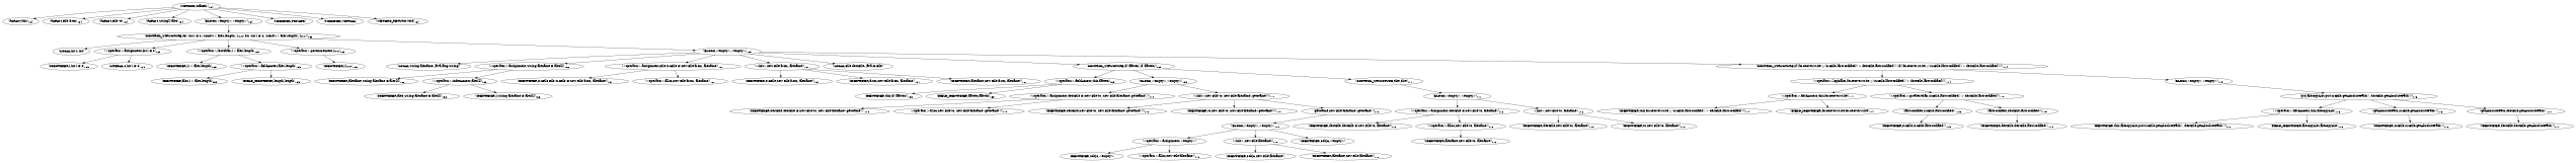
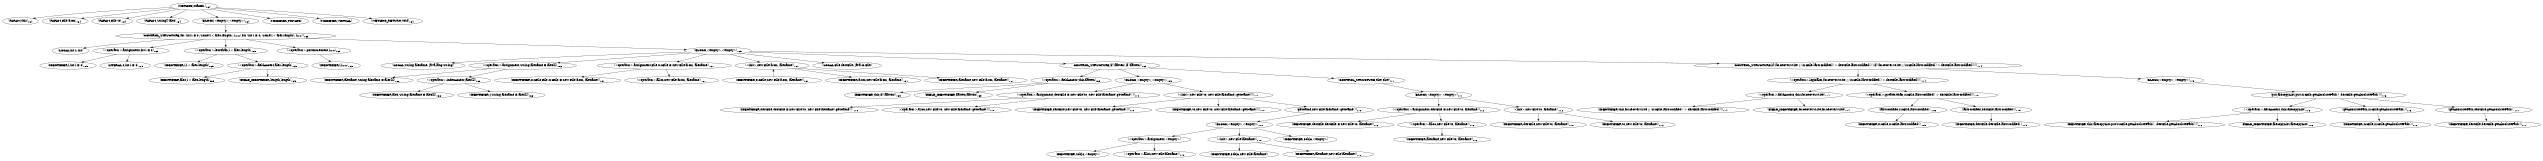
  digraph {
    n1 [label=<(METHOD,scanDir)<SUB>164</SUB>>]
    n2 [label=<(PARAM,this)<SUB>164</SUB>>]
    n3 [label=<(PARAM,File from)<SUB>164</SUB>>]
    n4 [label=<(PARAM,File to)<SUB>164</SUB>>]
    n5 [label=<(PARAM,String[] files)<SUB>164</SUB>>]
    n6 [label=<(BLOCK,&lt;empty&gt;,&lt;empty&gt;)<SUB>164</SUB>>]
    n7 [label=<(MODIFIER,PRIVATE)>]
    n8 [label=<(MODIFIER,VIRTUAL)>]
    n9 [label=<(METHOD_RETURN,void)<SUB>164</SUB>>]
    n10 [label=<(CONTROL_STRUCTURE,for (int i = 0; Some(i &lt; files.length); i++),for (int i = 0; Some(i &lt; files.length); i++))<SUB>165</SUB>>]
    n11 [label=<(LOCAL,int i: int)>]
    n12 [label=<(&lt;operator&gt;.assignment,int i = 0)<SUB>165</SUB>>]
    n13 [label=<(&lt;operator&gt;.lessThan,i &lt; files.length)<SUB>165</SUB>>]
    n14 [label=<(&lt;operator&gt;.postIncrement,i++)<SUB>165</SUB>>]
    n15 [label=<(BLOCK,&lt;empty&gt;,&lt;empty&gt;)<SUB>165</SUB>>]
    n16 [label=<(IDENTIFIER,i,int i = 0)<SUB>165</SUB>>]
    n17 [label=<(LITERAL,0,int i = 0)<SUB>165</SUB>>]
    n18 [label=<(IDENTIFIER,i,i &lt; files.length)<SUB>165</SUB>>]
    n19 [label=<(&lt;operator&gt;.fieldAccess,files.length)<SUB>165</SUB>>]
    n20 [label=<(IDENTIFIER,i,i++)<SUB>165</SUB>>]
    n21 [label=<(LOCAL,String filename: java.lang.String)>]
    n22 [label=<(&lt;operator&gt;.assignment,String filename = files[i])<SUB>166</SUB>>]
    n23 [label=<(&lt;operator&gt;.assignment,File srcFile = new File(from, filename))<SUB>167</SUB>>]
    n24 [label=<(&lt;init&gt;,new File(from, filename))<SUB>167</SUB>>]
    n25 [label=<(LOCAL,File destFile: java.io.File)>]
    n26 [label=<(CONTROL_STRUCTURE,if (flatten),if (flatten))<SUB>169</SUB>>]
    n27 [label=<(CONTROL_STRUCTURE,if (forceOverwrite || (srcFile.lastModified() &gt; destFile.lastModified())),if (forceOverwrite || (srcFile.lastModified() &gt; destFile.lastModified())))<SUB>174</SUB>>]
    n28 [label=<(IDENTIFIER,files,i &lt; files.length)<SUB>265</SUB>>]
    n29 [label=<(FIELD_IDENTIFIER,length,length)<SUB>165</SUB>>]
    n30 [label=<(IDENTIFIER,filename,String filename = files[i])<SUB>166</SUB>>]
    n31 [label=<(&lt;operator&gt;.indexAccess,files[i])<SUB>166</SUB>>]
    n32 [label=<(IDENTIFIER,srcFile,File srcFile = new File(from, filename))<SUB>167</SUB>>]
    n33 [label=<(&lt;operator&gt;.alloc,new File(from, filename))<SUB>167</SUB>>]
    n34 [label=<(IDENTIFIER,srcFile,new File(from, filename))<SUB>167</SUB>>]
    n35 [label=<(IDENTIFIER,from,new File(from, filename))<SUB>167</SUB>>]
    n36 [label=<(IDENTIFIER,filename,new File(from, filename))<SUB>167</SUB>>]
    n37 [label=<(&lt;operator&gt;.fieldAccess,this.flatten)<SUB>169</SUB>>]
    n38 [label=<(BLOCK,&lt;empty&gt;,&lt;empty&gt;)<SUB>169</SUB>>]
    n39 [label=<(CONTROL_STRUCTURE,else,else)<SUB>171</SUB>>]
    n40 [label=<(&lt;operator&gt;.logicalOr,forceOverwrite || (srcFile.lastModified() &gt; destFile.lastModified()))<SUB>174</SUB>>]
    n41 [label=<(BLOCK,&lt;empty&gt;,&lt;empty&gt;)<SUB>175</SUB>>]
    n42 [label=<(IDENTIFIER,files,String filename = files[i])<SUB>166</SUB>>]
    n43 [label=<(IDENTIFIER,i,String filename = files[i])<SUB>166</SUB>>]
    n44 [label=<(IDENTIFIER,this,if (flatten))<SUB>169</SUB>>]
    n45 [label=<(FIELD_IDENTIFIER,flatten,flatten)<SUB>169</SUB>>]
    n46 [label=<(&lt;operator&gt;.assignment,destFile = new File(to, new File(filename).getName()))<SUB>170</SUB>>]
    n47 [label=<(&lt;init&gt;,new File(to, new File(filename).getName()))<SUB>170</SUB>>]
    n48 [label=<(BLOCK,&lt;empty&gt;,&lt;empty&gt;)<SUB>171</SUB>>]
    n49 [label=<(IDENTIFIER,destFile,destFile = new File(to, new File(filename).getName()))<SUB>170</SUB>>]
    n50 [label=<(&lt;operator&gt;.alloc,new File(to, new File(filename).getName()))<SUB>170</SUB>>]
    n51 [label=<(IDENTIFIER,destFile,new File(to, new File(filename).getName()))<SUB>170</SUB>>]
    n52 [label=<(IDENTIFIER,to,new File(to, new File(filename).getName()))<SUB>170</SUB>>]
    n53 [label=<(getName,new File(filename).getName())<SUB>170</SUB>>]
    n54 [label=<(BLOCK,&lt;empty&gt;,&lt;empty&gt;)<SUB>170</SUB>>]
    n55 [label=<(&lt;operator&gt;.assignment,&lt;empty&gt;)>]
    n56 [label=<(&lt;init&gt;,new File(filename))<SUB>170</SUB>>]
    n57 [label=<(IDENTIFIER,$obj6,&lt;empty&gt;)>]
    n58 [label=<(IDENTIFIER,$obj6,&lt;empty&gt;)>]
    n59 [label=<(&lt;operator&gt;.alloc,new File(filename))<SUB>170</SUB>>]
    n60 [label=<(IDENTIFIER,$obj6,new File(filename))>]
    n61 [label=<(IDENTIFIER,filename,new File(filename))<SUB>170</SUB>>]
    n62 [label=<(&lt;operator&gt;.assignment,destFile = new File(to, filename))<SUB>172</SUB>>]
    n63 [label=<(&lt;init&gt;,new File(to, filename))<SUB>172</SUB>>]
    n64 [label=<(IDENTIFIER,destFile,destFile = new File(to, filename))<SUB>172</SUB>>]
    n65 [label=<(&lt;operator&gt;.alloc,new File(to, filename))<SUB>172</SUB>>]
    n66 [label=<(IDENTIFIER,destFile,new File(to, filename))<SUB>170</SUB>>]
    n67 [label=<(IDENTIFIER,to,new File(to, filename))<SUB>172</SUB>>]
    n68 [label=<(IDENTIFIER,filename,new File(to, filename))<SUB>172</SUB>>]
    n69 [label=<(&lt;operator&gt;.fieldAccess,this.forceOverwrite)<SUB>174</SUB>>]
    n70 [label=<(&lt;operator&gt;.greaterThan,srcFile.lastModified() &gt; destFile.lastModified())<SUB>175</SUB>>]
    n71 [label=<(put,filecopyList.put(srcFile.getAbsolutePath(), destFile.getAbsolutePath()))<SUB>176</SUB>>]
    n72 [label=<(IDENTIFIER,this,forceOverwrite || (srcFile.lastModified() &gt; destFile.lastModified()))<SUB>174</SUB>>]
    n73 [label=<(FIELD_IDENTIFIER,forceOverwrite,forceOverwrite)<SUB>174</SUB>>]
    n74 [label=<(lastModified,srcFile.lastModified())<SUB>175</SUB>>]
    n75 [label=<(lastModified,destFile.lastModified())<SUB>175</SUB>>]
    n76 [label=<(IDENTIFIER,srcFile,srcFile.lastModified())<SUB>175</SUB>>]
    n77 [label=<(IDENTIFIER,destFile,destFile.lastModified())<SUB>175</SUB>>]
    n78 [label=<(&lt;operator&gt;.fieldAccess,this.filecopyList)<SUB>176</SUB>>]
    n79 [label=<(getAbsolutePath,srcFile.getAbsolutePath())<SUB>176</SUB>>]
    n80 [label=<(getAbsolutePath,destFile.getAbsolutePath())<SUB>177</SUB>>]
    n81 [label=<(IDENTIFIER,this,filecopyList.put(srcFile.getAbsolutePath(), destFile.getAbsolutePath()))<SUB>176</SUB>>]
    n82 [label=<(FIELD_IDENTIFIER,filecopyList,filecopyList)<SUB>176</SUB>>]
    n83 [label=<(IDENTIFIER,srcFile,srcFile.getAbsolutePath())<SUB>176</SUB>>]
    n84 [label=<(IDENTIFIER,destFile,destFile.getAbsolutePath())<SUB>177</SUB>>]
    n1 -> n2
    n1 -> n3
    n1 -> n4
    n1 -> n5
    n1 -> n6
    n1 -> n7
    n1 -> n8
    n1 -> n9
    n6 -> n10
    n10 -> n11
    n10 -> n12
    n10 -> n13
    n10 -> n14
    n10 -> n15
    n12 -> n16
    n12 -> n17
    n13 -> n18
    n13 -> n19
    n14 -> n20
    n15 -> n21
    n15 -> n22
    n15 -> n23
    n15 -> n24
    n15 -> n25
    n15 -> n26
    n15 -> n27
    n19 -> n28
    n19 -> n29
    n22 -> n30
    n22 -> n31
    n23 -> n32
    n23 -> n33
-   n24 -> n34
+   n34 -> n24
    n24 -> n35
    n24 -> n36
    n26 -> n37
    n26 -> n38
    n26 -> n39
    n27 -> n40
    n27 -> n41
    n31 -> n42
    n31 -> n43
    n37 -> n44
    n37 -> n45
    n38 -> n46
    n38 -> n47
    n39 -> n48
    n40 -> n69
    n40 -> n70
    n41 -> n71
    n46 -> n49
    n46 -> n50
    n47 -> n51
    n47 -> n52
    n47 -> n53
    n48 -> n62
    n48 -> n63
    n53 -> n54
    n54 -> n55
    n54 -> n56
    n54 -> n57
    n55 -> n58
    n55 -> n59
    n56 -> n60
    n56 -> n61
    n62 -> n64
    n62 -> n65
    n63 -> n66
    n63 -> n67
    n65 -> n68
    n69 -> n72
    n69 -> n73
    n70 -> n74
    n70 -> n75
    n71 -> n78
    n71 -> n79
    n71 -> n80
    n74 -> n76
    n75 -> n77
    n78 -> n81
    n78 -> n82
    n79 -> n83
    n80 -> n84
  }
